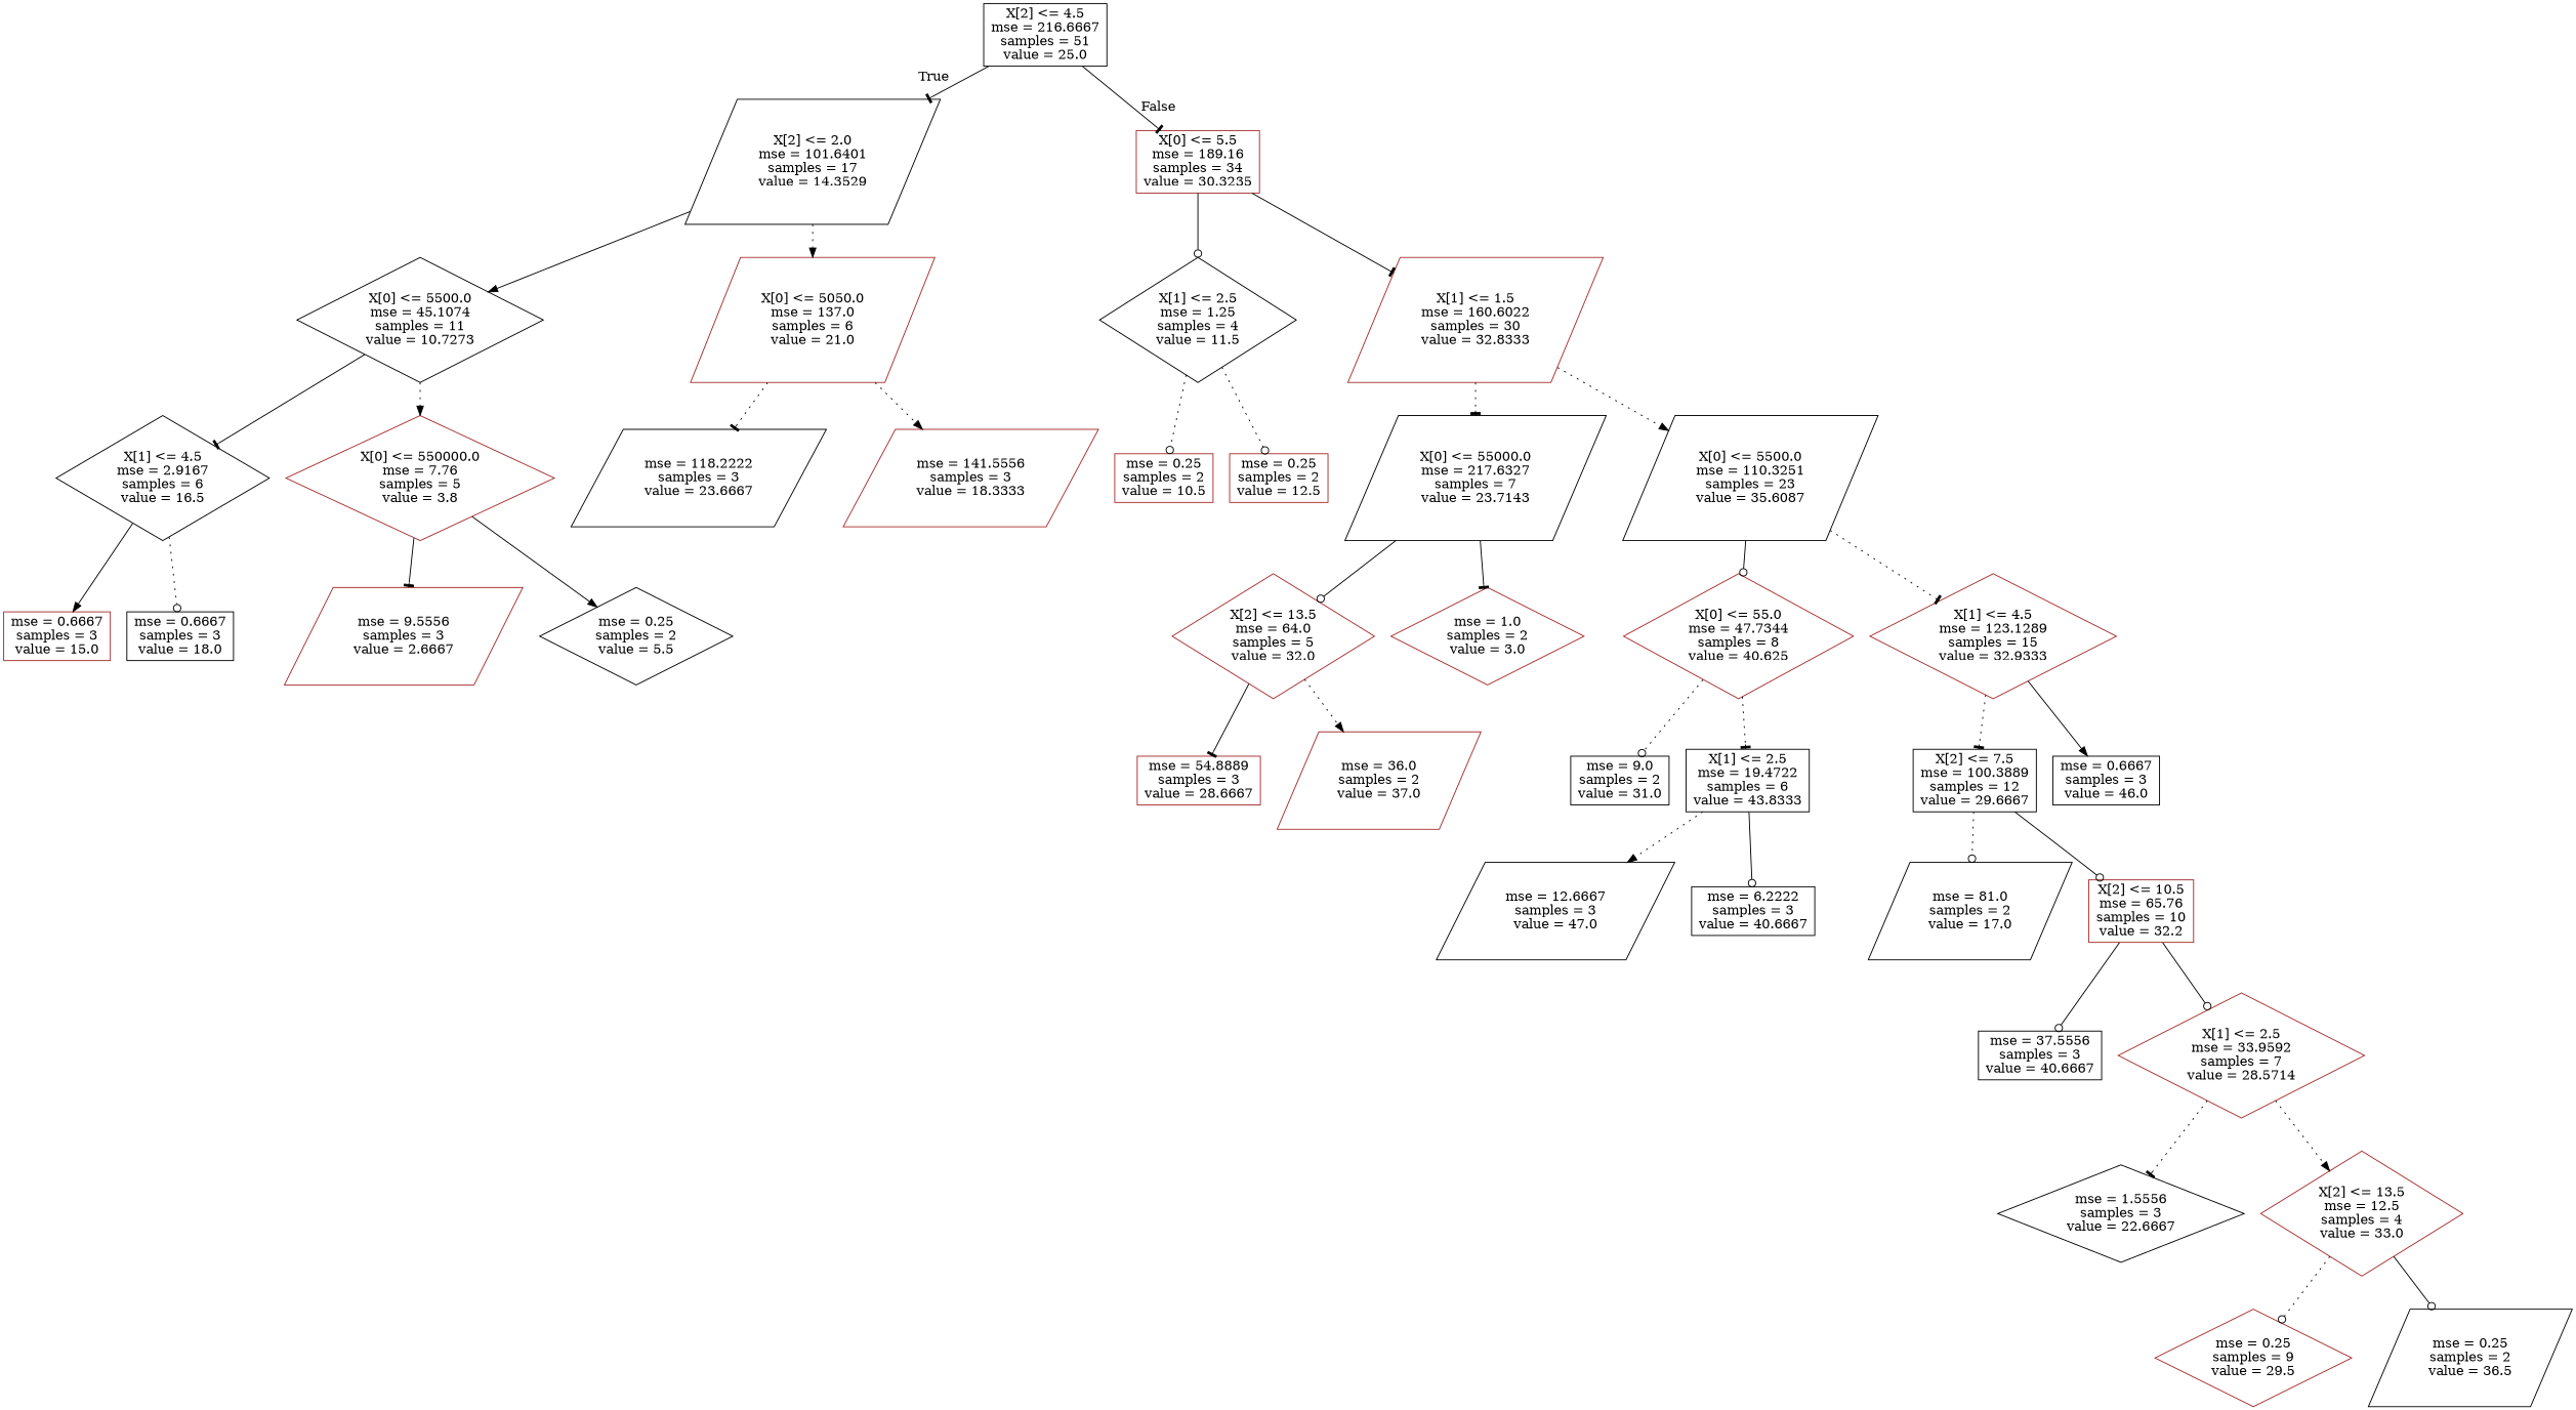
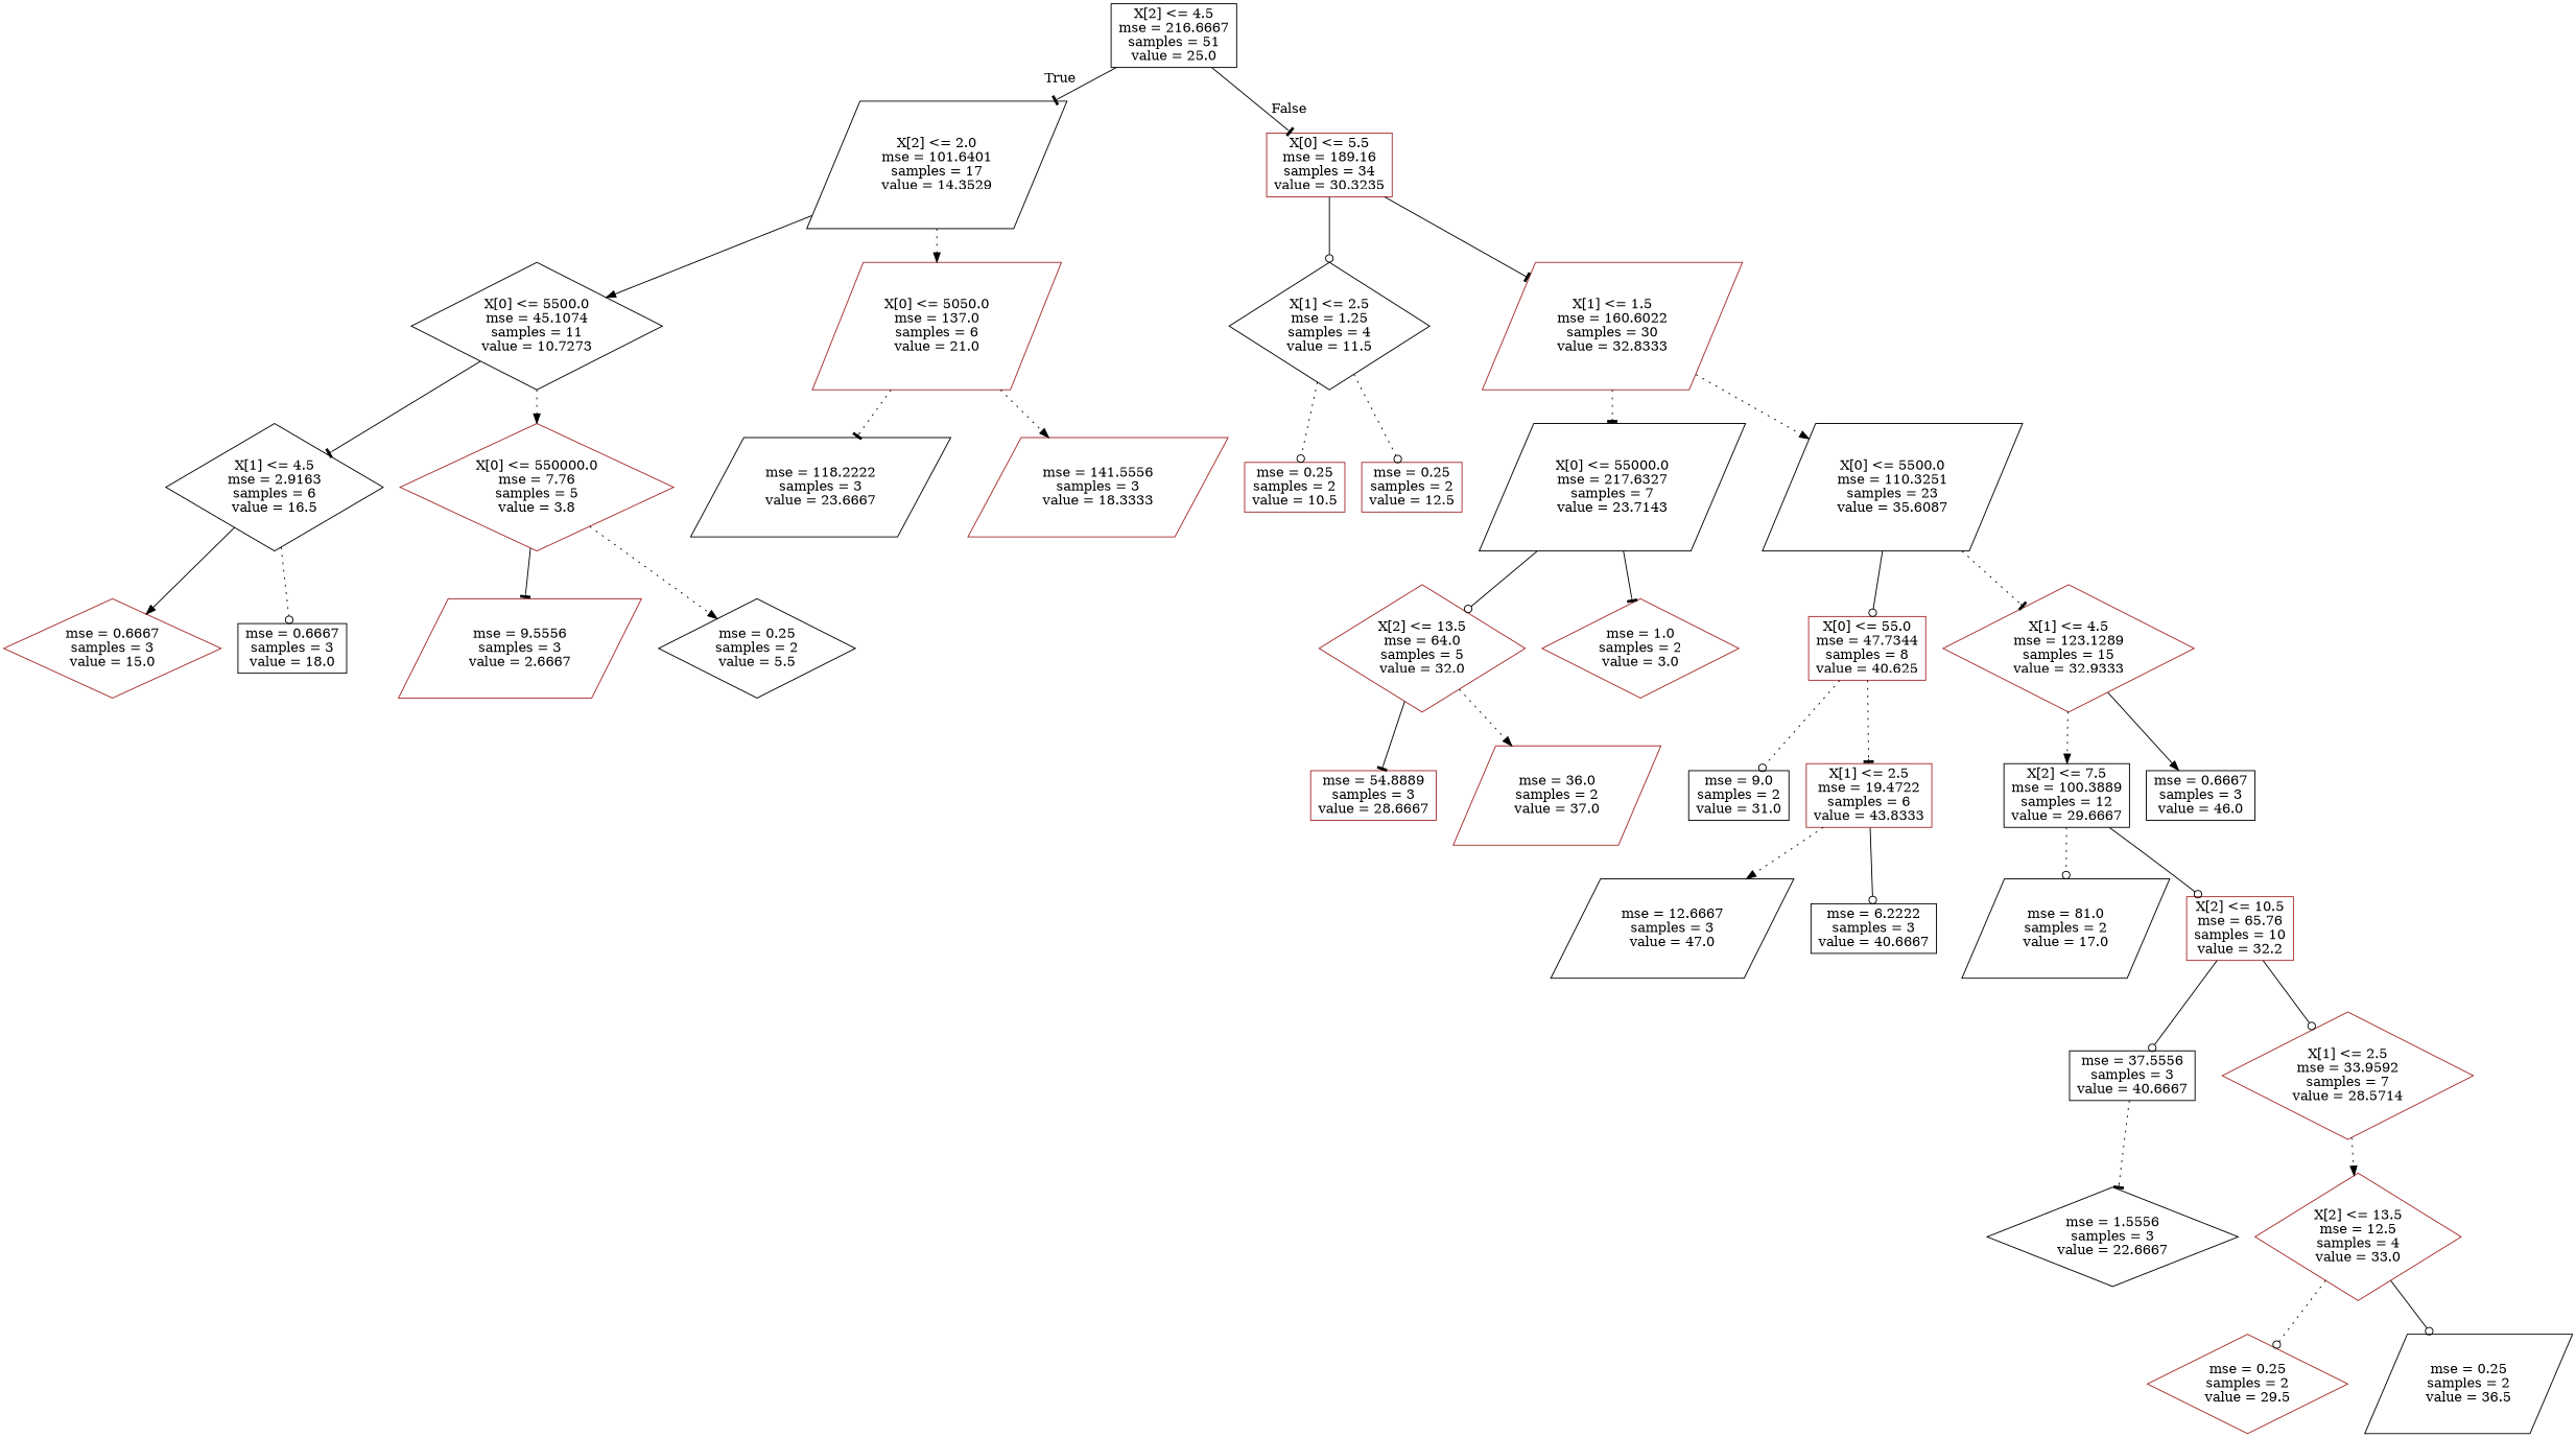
  digraph {
    node [color=black shape=box]
    edge [arrowhead=odot style=dotted]
    n1 [label="X[2] <= 4.5\nmse = 216.6667\nsamples = 51\nvalue = 25.0"]
    n2 [label="X[2] <= 2.0\nmse = 101.6401\nsamples = 17\nvalue = 14.3529" shape=parallelogram]
    n3 [color=brown label="X[0] <= 5.5\nmse = 189.16\nsamples = 34\nvalue = 30.3235"]
    n4 [label="X[0] <= 5500.0\nmse = 45.1074\nsamples = 11\nvalue = 10.7273" shape=diamond]
    n5 [color=brown label="X[0] <= 5050.0\nmse = 137.0\nsamples = 6\nvalue = 21.0" shape=parallelogram]
    n6 [label="X[1] <= 2.5\nmse = 1.25\nsamples = 4\nvalue = 11.5" shape=diamond]
    n7 [color=brown label="X[1] <= 1.5\nmse = 160.6022\nsamples = 30\nvalue = 32.8333" shape=parallelogram]
-   n8 [label="X[1] <= 4.5\nmse = 2.9167\nsamples = 6\nvalue = 16.5" shape=diamond]
+   n8 [label="X[1] <= 4.5\nmse = 2.9163\nsamples = 6\nvalue = 16.5" shape=diamond]
    n9 [color=brown label="X[0] <= 550000.0\nmse = 7.76\nsamples = 5\nvalue = 3.8" shape=diamond]
    n10 [label="mse = 118.2222\nsamples = 3\nvalue = 23.6667" shape=parallelogram]
    n11 [color=brown label="mse = 141.5556\nsamples = 3\nvalue = 18.3333" shape=parallelogram]
-   n12 [color=brown label="mse = 0.6667\nsamples = 3\nvalue = 15.0"]
+   n12 [color=brown label="mse = 0.6667\nsamples = 3\nvalue = 15.0" shape=diamond]
    n13 [label="mse = 0.6667\nsamples = 3\nvalue = 18.0"]
    n14 [color=brown label="mse = 9.5556\nsamples = 3\nvalue = 2.6667" shape=parallelogram]
    n15 [label="mse = 0.25\nsamples = 2\nvalue = 5.5" shape=diamond]
    n16 [color=brown label="mse = 0.25\nsamples = 2\nvalue = 10.5"]
    n17 [color=brown label="mse = 0.25\nsamples = 2\nvalue = 12.5"]
    n18 [label="X[0] <= 55000.0\nmse = 217.6327\nsamples = 7\nvalue = 23.7143" shape=parallelogram]
    n19 [label="X[0] <= 5500.0\nmse = 110.3251\nsamples = 23\nvalue = 35.6087" shape=parallelogram]
    n20 [color=brown label="X[2] <= 13.5\nmse = 64.0\nsamples = 5\nvalue = 32.0" shape=diamond]
    n21 [color=brown label="mse = 1.0\nsamples = 2\nvalue = 3.0" shape=diamond]
-   n22 [color=brown label="X[0] <= 55.0\nmse = 47.7344\nsamples = 8\nvalue = 40.625" shape=diamond]
+   n22 [color=brown label="X[0] <= 55.0\nmse = 47.7344\nsamples = 8\nvalue = 40.625"]
    n23 [color=brown label="X[1] <= 4.5\nmse = 123.1289\nsamples = 15\nvalue = 32.9333" shape=diamond]
    n24 [color=brown label="mse = 54.8889\nsamples = 3\nvalue = 28.6667"]
    n25 [color=brown label="mse = 36.0\nsamples = 2\nvalue = 37.0" shape=parallelogram]
    n26 [label="mse = 9.0\nsamples = 2\nvalue = 31.0"]
-   n27 [label="X[1] <= 2.5\nmse = 19.4722\nsamples = 6\nvalue = 43.8333"]
+   n27 [color=brown label="X[1] <= 2.5\nmse = 19.4722\nsamples = 6\nvalue = 43.8333"]
    n28 [label="X[2] <= 7.5\nmse = 100.3889\nsamples = 12\nvalue = 29.6667"]
    n29 [label="mse = 0.6667\nsamples = 3\nvalue = 46.0"]
    n30 [label="mse = 12.6667\nsamples = 3\nvalue = 47.0" shape=parallelogram]
    n31 [label="mse = 6.2222\nsamples = 3\nvalue = 40.6667"]
    n32 [label="mse = 81.0\nsamples = 2\nvalue = 17.0" shape=parallelogram]
    n33 [color=brown label="X[2] <= 10.5\nmse = 65.76\nsamples = 10\nvalue = 32.2"]
    n34 [label="mse = 37.5556\nsamples = 3\nvalue = 40.6667"]
    n35 [color=brown label="X[1] <= 2.5\nmse = 33.9592\nsamples = 7\nvalue = 28.5714" shape=diamond]
    n36 [label="mse = 1.5556\nsamples = 3\nvalue = 22.6667" shape=diamond]
    n37 [color=brown label="X[2] <= 13.5\nmse = 12.5\nsamples = 4\nvalue = 33.0" shape=diamond]
-   n38 [color=brown label="mse = 0.25\nsamples = 9\nvalue = 29.5" shape=diamond]
+   n38 [color=brown label="mse = 0.25\nsamples = 2\nvalue = 29.5" shape=diamond]
    n39 [label="mse = 0.25\nsamples = 2\nvalue = 36.5" shape=parallelogram]
    n1 -> n2 [arrowhead=tee headlabel=True labelangle=45 labeldistance=2.5 style=solid]
    n1 -> n3 [arrowhead=tee headlabel=False labelangle=-45 labeldistance=2.5 style=solid]
    n2 -> n4 [arrowhead=normal style=solid]
    n2 -> n5 [arrowhead=normal]
    n3 -> n6 [style=solid]
    n3 -> n7 [arrowhead=tee style=solid]
    n4 -> n8 [arrowhead=tee style=solid]
    n4 -> n9 [arrowhead=normal]
    n5 -> n10 [arrowhead=tee]
    n5 -> n11 [arrowhead=normal]
    n6 -> n16
    n6 -> n17
    n7 -> n18 [arrowhead=tee]
    n7 -> n19 [arrowhead=normal]
    n8 -> n12 [arrowhead=normal style=solid]
    n8 -> n13
    n9 -> n14 [arrowhead=tee style=solid]
-   n9 -> n15 [arrowhead=normal style=solid]
+   n9 -> n15 [arrowhead=normal]
    n18 -> n20 [style=solid]
    n18 -> n21 [arrowhead=tee style=solid]
    n19 -> n22 [style=solid]
    n19 -> n23 [arrowhead=tee]
    n20 -> n24 [arrowhead=tee style=solid]
    n20 -> n25 [arrowhead=normal]
    n22 -> n26
    n22 -> n27 [arrowhead=tee]
-   n23 -> n28 [arrowhead=tee]
+   n23 -> n28 [arrowhead=normal]
    n23 -> n29 [arrowhead=normal style=solid]
    n27 -> n30 [arrowhead=normal]
    n27 -> n31 [style=solid]
    n28 -> n32
    n28 -> n33 [style=solid]
    n33 -> n34 [style=solid]
    n33 -> n35 [style=solid]
-   n35 -> n36 [arrowhead=tee]
+   n34 -> n36 [arrowhead=tee]
    n35 -> n37 [arrowhead=normal]
    n37 -> n38
    n37 -> n39 [style=solid]
  }
